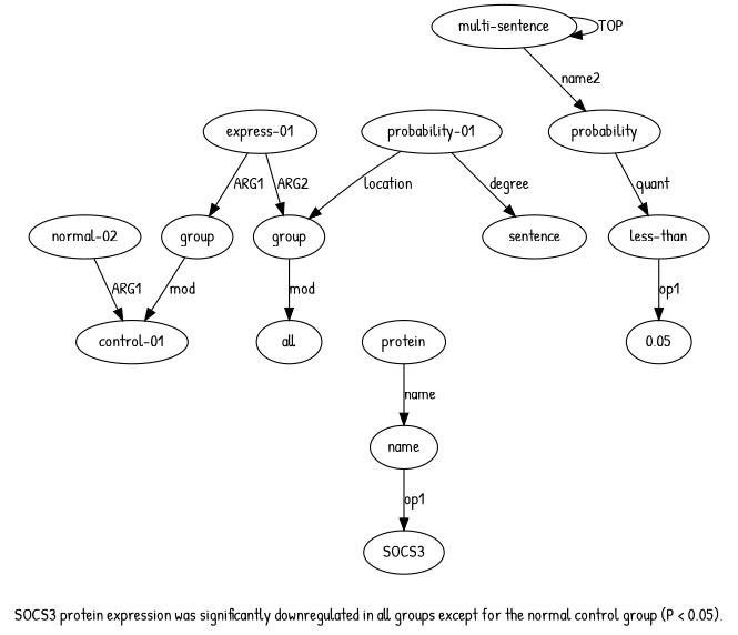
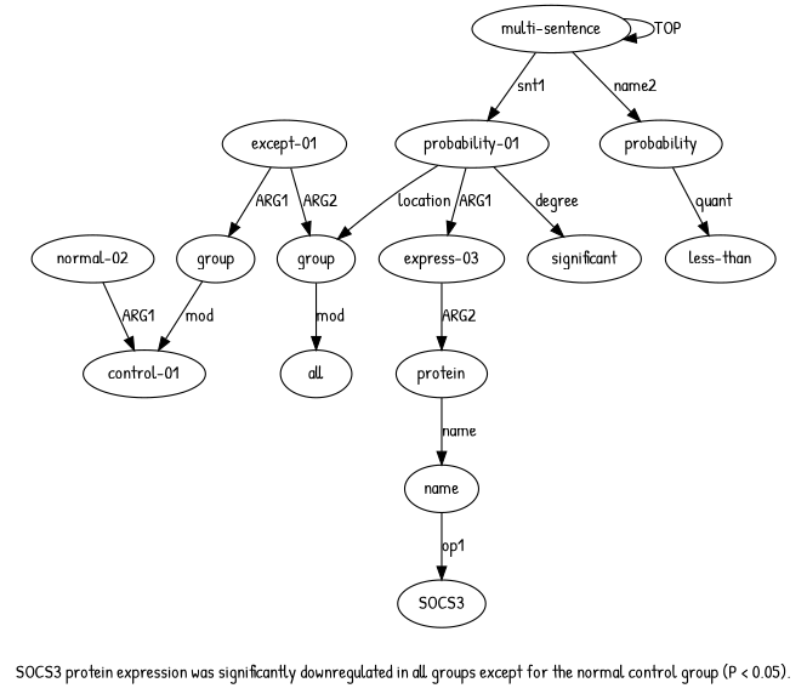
  digraph {
    fontname="Patrick Hand"
    label="SOCS3 protein expression was significantly downregulated in all groups except for the normal control group (P < 0.05)."
    node [color=black fontname="Patrick Hand" gold_ind=-1 gold_label=group test_ind=-1 test_label=group]
    edge [color=black fontname="Patrick Hand" gold_label=ARG1 test_label=ARG1]
    n1 [gold_ind=11 gold_label="normal-02" label="normal-02" test_ind=11 test_label="normal-02"]
    n2 [gold_ind=10 gold_label="control-01" label="control-01" test_ind=10 test_label="control-01"]
    n3 [gold_ind=13 gold_label="less-than" label="less-than" test_ind=13 test_label="less-than"]
-   n4 [gold_label=0.05 label=0.05 test_label=0.05]
    n5 [gold_ind=12 gold_label=probability label=probability test_ind=12 test_label=probability]
    n6 [gold_label=SOCS3 label=SOCS3 test_label=SOCS3]
    n7 [gold_ind=1 gold_label="downregulate-01" label="probability-01" test_ind=1 test_label="downregulate-01"]
-   n9 [gold_ind=5 gold_label=significant label=sentence test_ind=5 test_label=significant]
+   n8 [gold_ind=2 gold_label="express-03" label="express-03" test_ind=2 test_label="express-03"]
+   n9 [gold_ind=5 gold_label=significant label=significant test_ind=5 test_label=significant]
    n10 [gold_ind=6 label=group test_ind=6]
    n11 [gold_ind=3 gold_label=protein label=protein test_ind=3 test_label=protein]
    n12 [gold_ind=7 gold_label=all label=all test_ind=7 test_label=all]
    n13 [gold_ind=4 gold_label=name label=name test_ind=4 test_label=name]
    n14 [gold_ind=0 gold_label="multi-sentence" label="multi-sentence" test_ind=0 test_label="multi-sentence"]
    n15 [gold_ind=9 label=group test_ind=9]
-   n16 [gold_ind=8 gold_label="except-01" label="express-01" test_ind=8 test_label="except-01"]
+   n16 [gold_ind=8 gold_label="except-01" label="except-01" test_ind=8 test_label="except-01"]
    n1 -> n2 [label=ARG1]
-   n3 -> n4 [gold_label=op1 label=op1 test_label=op1]
    n5 -> n3 [gold_label=quant label=quant test_label=quant]
+   n7 -> n8 [label=ARG1]
    n7 -> n9 [gold_label=degree label=degree test_label=degree]
    n7 -> n10 [gold_label=location label=location test_label=location]
+   n8 -> n11 [gold_label=ARG2 label=ARG2 test_label=ARG2]
    n10 -> n12 [gold_label=mod label=mod test_label=mod]
    n11 -> n13 [gold_label=name label=name test_label=name]
    n13 -> n6 [gold_label=op1 label=op1 test_label=op1]
    n14 -> n5 [gold_label=snt2 label=name2 test_label=snt2]
+   n14 -> n7 [gold_label=snt1 label=snt1 test_label=snt1]
    n14 -> n14 [gold_label=TOP label=TOP test_label=TOP]
    n15 -> n2 [gold_label=mod label=mod test_label=mod]
    n16 -> n10 [gold_label=ARG2 label=ARG2 test_label=ARG2]
    n16 -> n15 [label=ARG1]
  }
